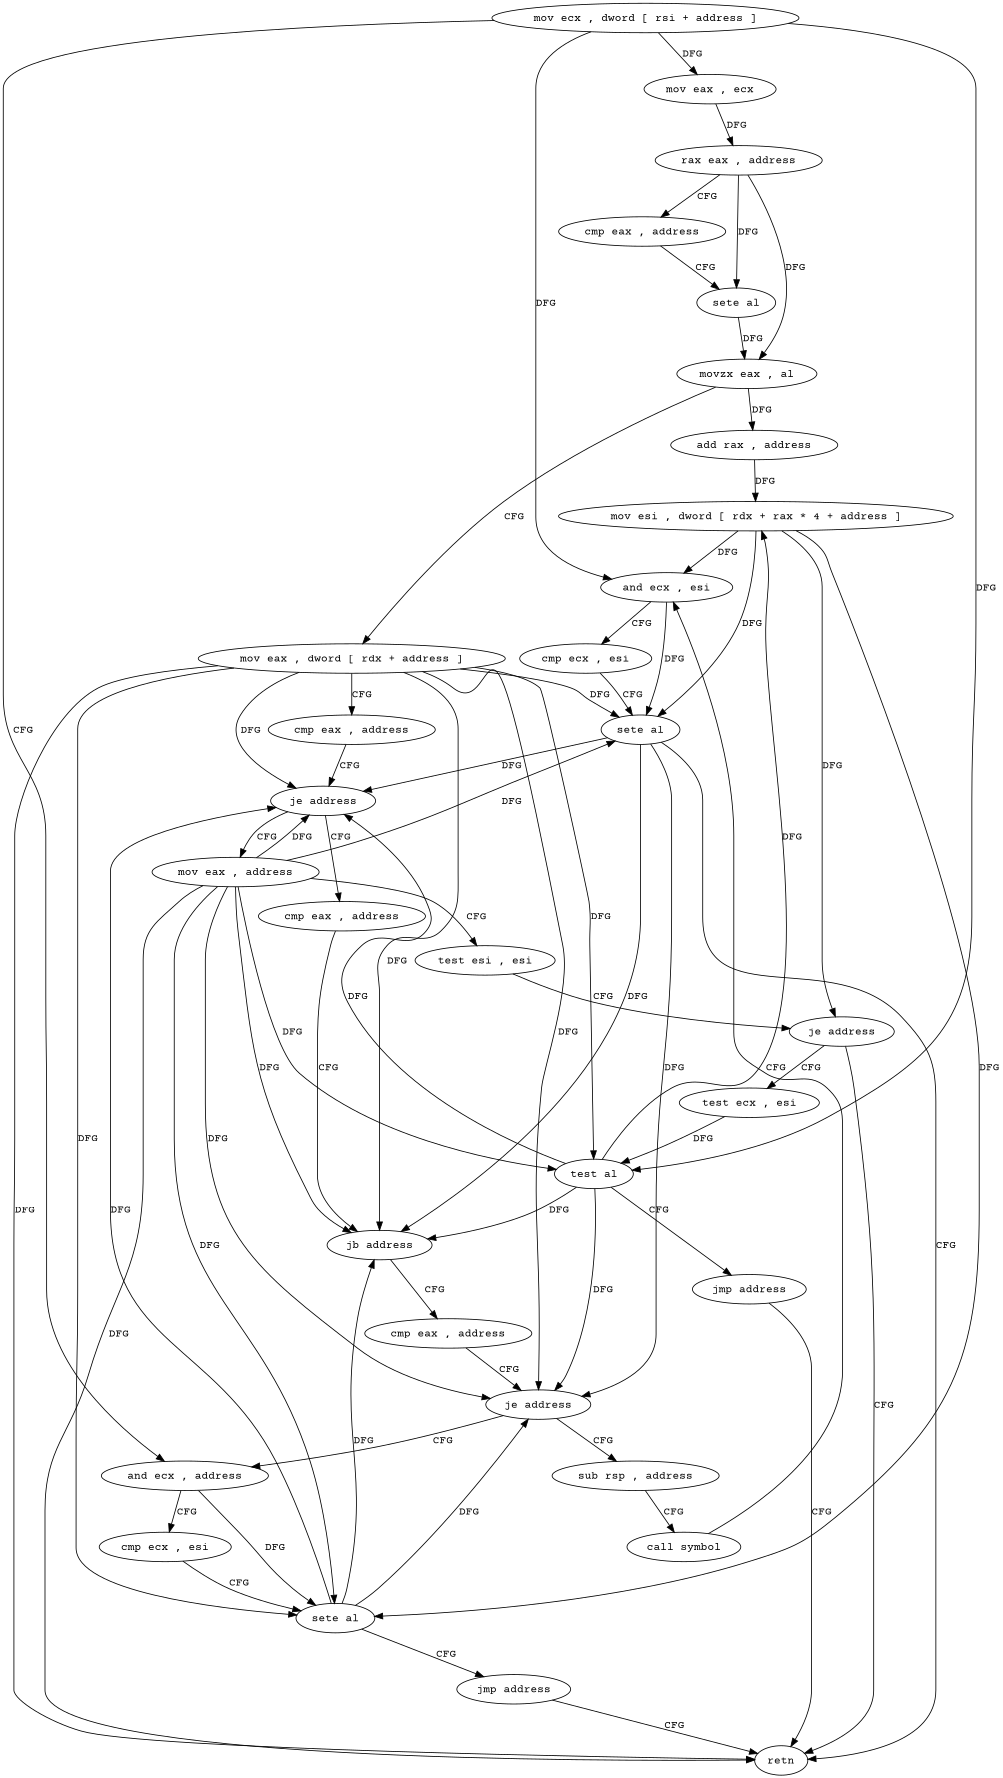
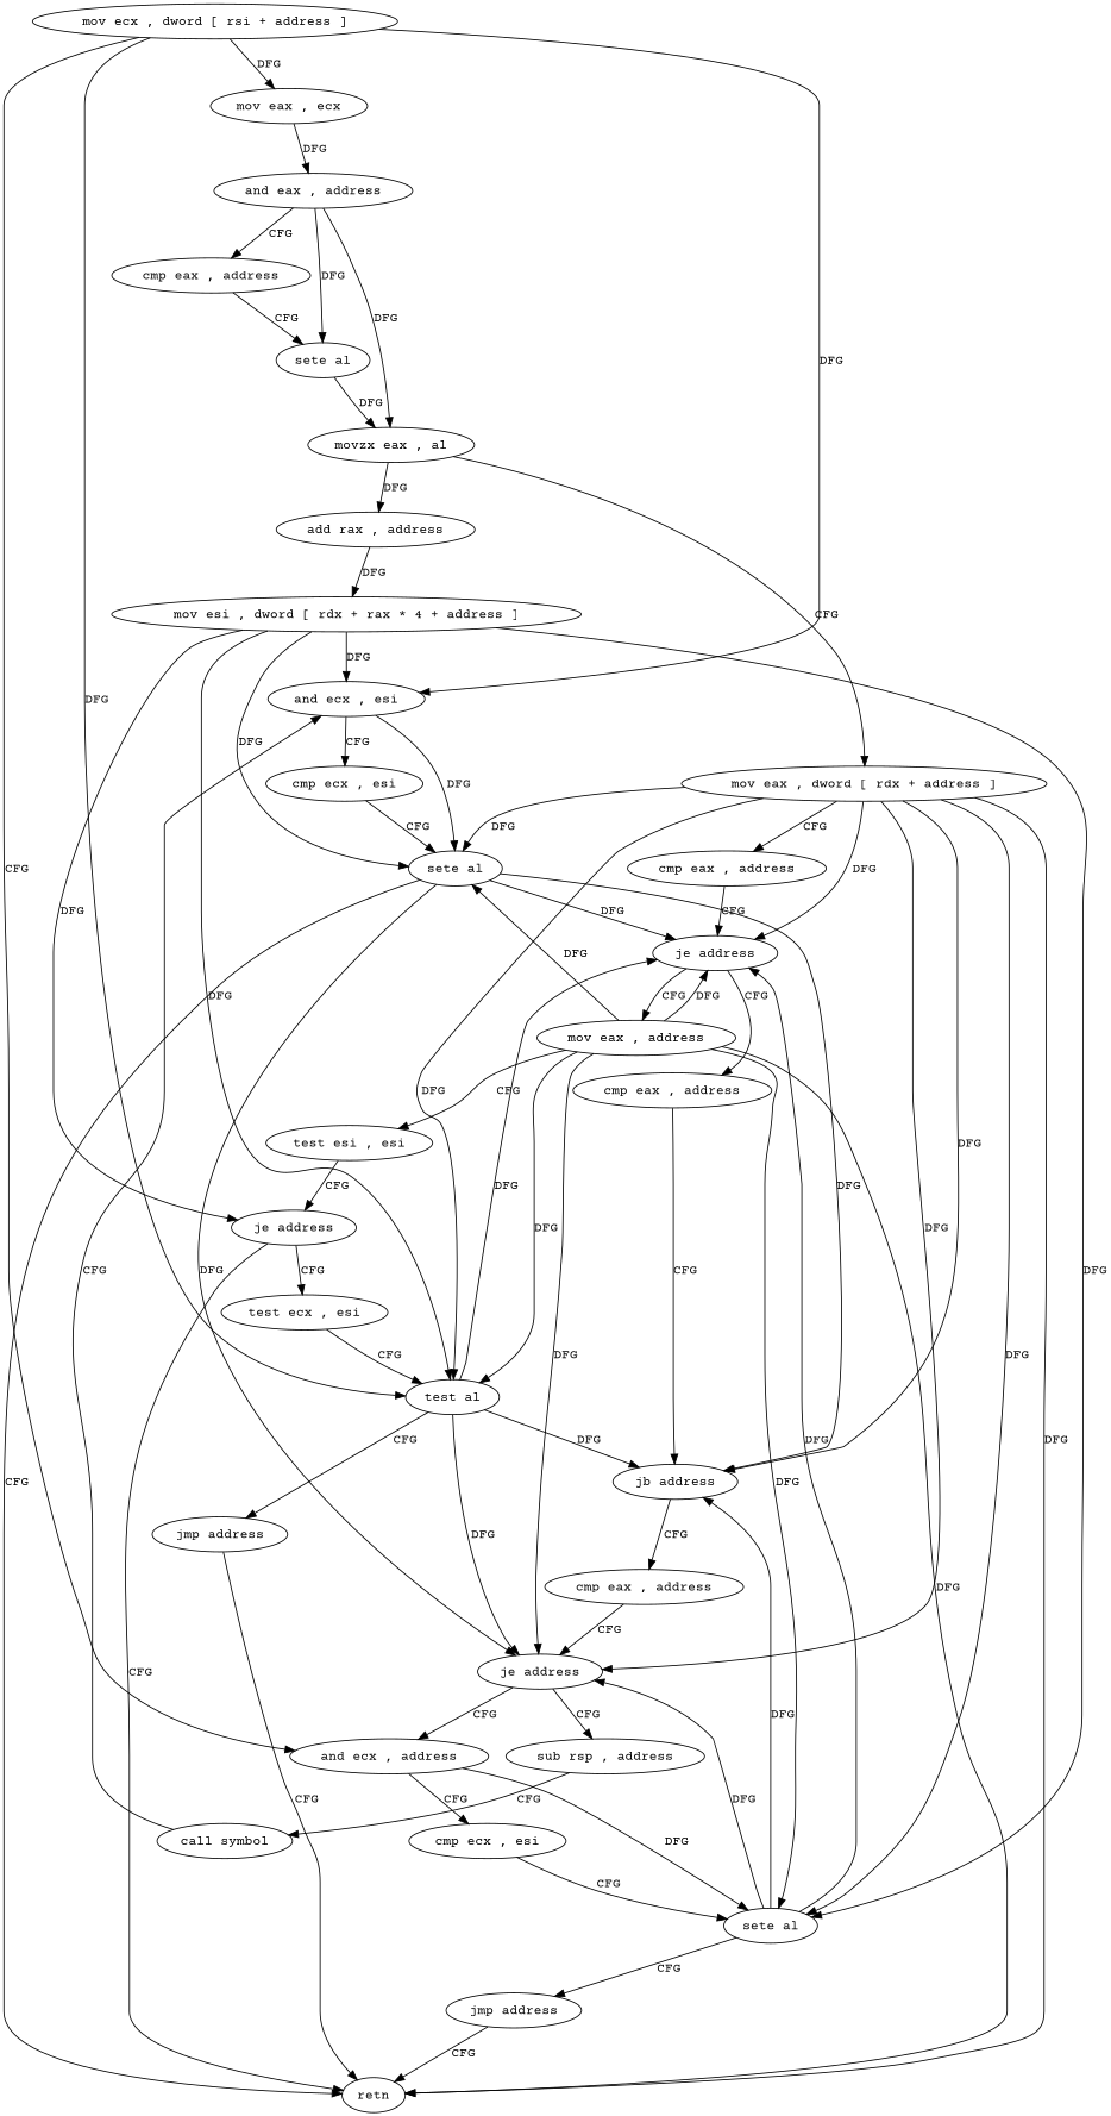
  digraph {
    fontname="Courier Prime"
    node [fontname="Courier Prime"]
    edge [fontname="Courier Prime"]
    n1 [label="mov ecx , dword [ rsi + address ]"]
    n2 [label="mov eax , ecx"]
    n3 [label="and ecx , esi"]
    n4 [label="test al"]
    n5 [label="and ecx , address"]
-   n6 [label="rax eax , address"]
+   n6 [label="and eax , address"]
    n7 [label="sete al"]
    n8 [label="cmp ecx , esi"]
    n9 [label="je address"]
    n10 [label="jb address"]
    n11 [label="je address"]
    n12 [label="jmp address"]
    n13 [label="sete al"]
    n14 [label="cmp ecx , esi"]
    n15 [label="cmp eax , address"]
    n16 [label="sete al"]
    n17 [label="movzx eax , al"]
    n18 [label="add rax , address"]
    n19 [label="mov eax , dword [ rdx + address ]"]
    n20 [label="mov esi , dword [ rdx + rax * 4 + address ]"]
    n21 [label="je address"]
    n22 [label="cmp eax , address"]
    n23 [label=retn]
    n24 [label="test ecx , esi"]
    n25 [label="jmp address"]
    n26 [label="mov eax , address"]
    n27 [label="cmp eax , address"]
    n28 [label="cmp eax , address"]
    n29 [label="sub rsp , address"]
    n30 [label="test esi , esi"]
    n31 [label="call symbol"]
    n1 -> n2 [label=DFG]
    n1 -> n3 [label=DFG]
    n1 -> n4 [label=DFG]
    n1 -> n5 [label=CFG]
    n2 -> n6 [label=DFG]
    n3 -> n7 [label=DFG]
    n3 -> n8 [label=CFG]
    n4 -> n9 [label=DFG]
    n4 -> n10 [label=DFG]
    n4 -> n11 [label=DFG]
    n4 -> n12 [label=CFG]
    n5 -> n13 [label=DFG]
    n5 -> n14 [label=CFG]
    n6 -> n15 [label=CFG]
    n6 -> n16 [label=DFG]
    n6 -> n17 [label=DFG]
    n7 -> n9 [label=DFG]
    n7 -> n10 [label=DFG]
    n7 -> n11 [label=DFG]
    n7 -> n23 [label=CFG]
    n8 -> n7 [label=CFG]
    n9 -> n26 [label=CFG]
    n9 -> n27 [label=CFG]
    n10 -> n28 [label=CFG]
    n11 -> n5 [label=CFG]
    n11 -> n29 [label=CFG]
    n12 -> n23 [label=CFG]
    n13 -> n9 [label=DFG]
    n13 -> n10 [label=DFG]
    n13 -> n11 [label=DFG]
    n13 -> n25 [label=CFG]
    n14 -> n13 [label=CFG]
    n15 -> n16 [label=CFG]
    n16 -> n17 [label=DFG]
    n17 -> n18 [label=DFG]
    n17 -> n19 [label=CFG]
    n18 -> n20 [label=DFG]
    n19 -> n4 [label=DFG]
    n19 -> n7 [label=DFG]
    n19 -> n9 [label=DFG]
    n19 -> n10 [label=DFG]
    n19 -> n11 [label=DFG]
    n19 -> n13 [label=DFG]
    n19 -> n22 [label=CFG]
    n19 -> n23 [label=DFG]
    n20 -> n3 [label=DFG]
-   n4 -> n20 [label=DFG]
+   n20 -> n4 [label=DFG]
    n20 -> n7 [label=DFG]
    n20 -> n13 [label=DFG]
    n20 -> n21 [label=DFG]
    n21 -> n23 [label=CFG]
    n21 -> n24 [label=CFG]
    n22 -> n9 [label=CFG]
-   n24 -> n4 [label=DFG]
+   n24 -> n4 [label=CFG]
    n25 -> n23 [label=CFG]
    n26 -> n4 [label=DFG]
    n26 -> n7 [label=DFG]
    n26 -> n9 [label=DFG]
-   n26 -> n10 [label=DFG]
    n26 -> n11 [label=DFG]
    n26 -> n13 [label=DFG]
    n26 -> n23 [label=DFG]
    n26 -> n30 [label=CFG]
    n27 -> n10 [label=CFG]
    n28 -> n11 [label=CFG]
    n29 -> n31 [label=CFG]
    n30 -> n21 [label=CFG]
    n31 -> n3 [label=CFG]
  }
